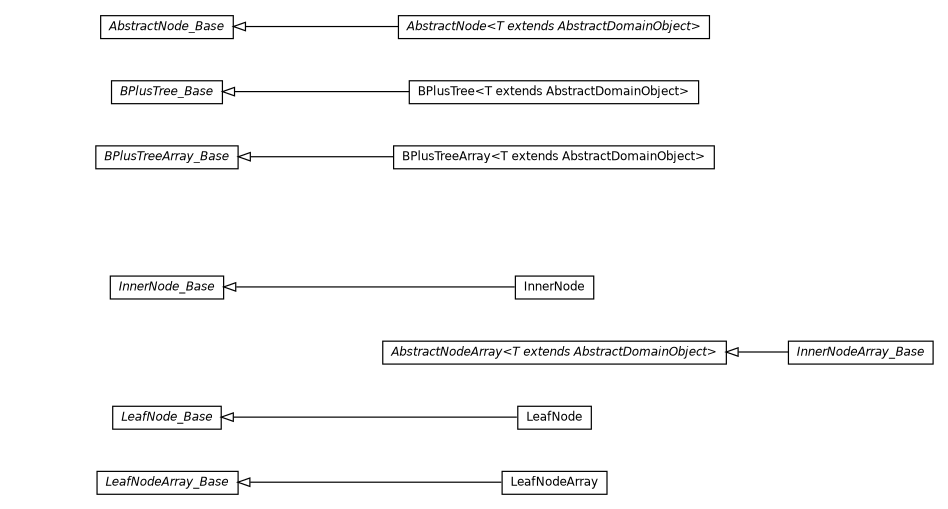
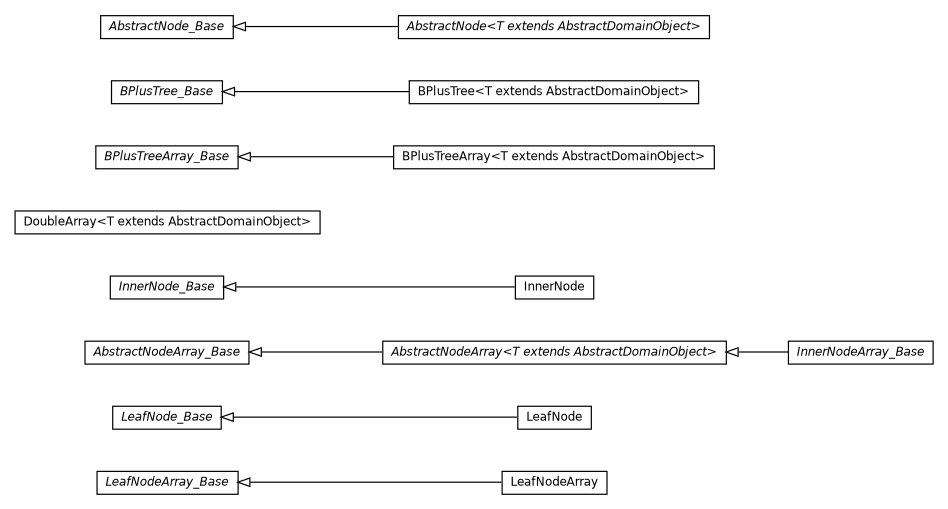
  digraph {
    nodesep=0.25
    rankdir=LR
    ranksep=0.5
    node [fontcolor=black fontname=Helvetica fontsize=10.0 shape=plaintext]
    edge [arrowtail=empty dir=back fontname=Helvetica fontsize=10 headport=p labelfontname=Helvetica labelfontsize=10 tailport=p]
    n1 [label=<<table title="pt.ist.fenixframework.core.adt.bplustree.LeafNodeArray_Base" border="0" cellborder="1" cellspacing="0" cellpadding="2" port="p" href="./LeafNodeArray_Base.html"> 		<tr><td><table border="0" cellspacing="0" cellpadding="1"> <tr><td align="center" balign="center"><font face="Helvetica-Oblique"> LeafNodeArray_Base </font></td></tr> 		</table></td></tr> 		</table>>]
    n2 [label=<<table title="pt.ist.fenixframework.core.adt.bplustree.LeafNodeArray" border="0" cellborder="1" cellspacing="0" cellpadding="2" port="p" href="./LeafNodeArray.html"> 		<tr><td><table border="0" cellspacing="0" cellpadding="1"> <tr><td align="center" balign="center"> LeafNodeArray </td></tr> 		</table></td></tr> 		</table>>]
    n3 [label=<<table title="pt.ist.fenixframework.core.adt.bplustree.LeafNode_Base" border="0" cellborder="1" cellspacing="0" cellpadding="2" port="p" href="./LeafNode_Base.html"> 		<tr><td><table border="0" cellspacing="0" cellpadding="1"> <tr><td align="center" balign="center"><font face="Helvetica-Oblique"> LeafNode_Base </font></td></tr> 		</table></td></tr> 		</table>>]
    n4 [label=<<table title="pt.ist.fenixframework.core.adt.bplustree.LeafNode" border="0" cellborder="1" cellspacing="0" cellpadding="2" port="p" href="./LeafNode.html"> 		<tr><td><table border="0" cellspacing="0" cellpadding="1"> <tr><td align="center" balign="center"> LeafNode </td></tr> 		</table></td></tr> 		</table>>]
    n5 [label=<<table title="pt.ist.fenixframework.core.adt.bplustree.InnerNodeArray_Base" border="0" cellborder="1" cellspacing="0" cellpadding="2" port="p" href="./InnerNodeArray_Base.html"> 		<tr><td><table border="0" cellspacing="0" cellpadding="1"> <tr><td align="center" balign="center"><font face="Helvetica-Oblique"> InnerNodeArray_Base </font></td></tr> 		</table></td></tr> 		</table>>]
    n6 [label=<<table title="pt.ist.fenixframework.core.adt.bplustree.InnerNode_Base" border="0" cellborder="1" cellspacing="0" cellpadding="2" port="p" href="./InnerNode_Base.html"> 		<tr><td><table border="0" cellspacing="0" cellpadding="1"> <tr><td align="center" balign="center"><font face="Helvetica-Oblique"> InnerNode_Base </font></td></tr> 		</table></td></tr> 		</table>>]
    n7 [label=<<table title="pt.ist.fenixframework.core.adt.bplustree.InnerNode" border="0" cellborder="1" cellspacing="0" cellpadding="2" port="p" href="./InnerNode.html"> 		<tr><td><table border="0" cellspacing="0" cellpadding="1"> <tr><td align="center" balign="center"> InnerNode </td></tr> 		</table></td></tr> 		</table>>]
+   n8 [label=<<table title="pt.ist.fenixframework.core.adt.bplustree.DoubleArray" border="0" cellborder="1" cellspacing="0" cellpadding="2" port="p" href="./DoubleArray.html"> 		<tr><td><table border="0" cellspacing="0" cellpadding="1"> <tr><td align="center" balign="center"> DoubleArray&lt;T extends AbstractDomainObject&gt; </td></tr> 		</table></td></tr> 		</table>>]
    n9 [label=<<table title="pt.ist.fenixframework.core.adt.bplustree.BPlusTreeArray_Base" border="0" cellborder="1" cellspacing="0" cellpadding="2" port="p" href="./BPlusTreeArray_Base.html"> 		<tr><td><table border="0" cellspacing="0" cellpadding="1"> <tr><td align="center" balign="center"><font face="Helvetica-Oblique"> BPlusTreeArray_Base </font></td></tr> 		</table></td></tr> 		</table>>]
    n10 [label=<<table title="pt.ist.fenixframework.core.adt.bplustree.BPlusTreeArray" border="0" cellborder="1" cellspacing="0" cellpadding="2" port="p" href="./BPlusTreeArray.html"> 		<tr><td><table border="0" cellspacing="0" cellpadding="1"> <tr><td align="center" balign="center"> BPlusTreeArray&lt;T extends AbstractDomainObject&gt; </td></tr> 		</table></td></tr> 		</table>>]
    n11 [label=<<table title="pt.ist.fenixframework.core.adt.bplustree.BPlusTree_Base" border="0" cellborder="1" cellspacing="0" cellpadding="2" port="p" href="./BPlusTree_Base.html"> 		<tr><td><table border="0" cellspacing="0" cellpadding="1"> <tr><td align="center" balign="center"><font face="Helvetica-Oblique"> BPlusTree_Base </font></td></tr> 		</table></td></tr> 		</table>>]
    n12 [label=<<table title="pt.ist.fenixframework.core.adt.bplustree.BPlusTree" border="0" cellborder="1" cellspacing="0" cellpadding="2" port="p" href="./BPlusTree.html"> 		<tr><td><table border="0" cellspacing="0" cellpadding="1"> <tr><td align="center" balign="center"> BPlusTree&lt;T extends AbstractDomainObject&gt; </td></tr> 		</table></td></tr> 		</table>>]
+   n13 [label=<<table title="pt.ist.fenixframework.core.adt.bplustree.AbstractNodeArray_Base" border="0" cellborder="1" cellspacing="0" cellpadding="2" port="p" href="./AbstractNodeArray_Base.html"> 		<tr><td><table border="0" cellspacing="0" cellpadding="1"> <tr><td align="center" balign="center"><font face="Helvetica-Oblique"> AbstractNodeArray_Base </font></td></tr> 		</table></td></tr> 		</table>>]
    n14 [label=<<table title="pt.ist.fenixframework.core.adt.bplustree.AbstractNodeArray" border="0" cellborder="1" cellspacing="0" cellpadding="2" port="p" href="./AbstractNodeArray.html"> 		<tr><td><table border="0" cellspacing="0" cellpadding="1"> <tr><td align="center" balign="center"><font face="Helvetica-Oblique"> AbstractNodeArray&lt;T extends AbstractDomainObject&gt; </font></td></tr> 		</table></td></tr> 		</table>>]
    n15 [label=<<table title="pt.ist.fenixframework.core.adt.bplustree.AbstractNode_Base" border="0" cellborder="1" cellspacing="0" cellpadding="2" port="p" href="./AbstractNode_Base.html"> 		<tr><td><table border="0" cellspacing="0" cellpadding="1"> <tr><td align="center" balign="center"><font face="Helvetica-Oblique"> AbstractNode_Base </font></td></tr> 		</table></td></tr> 		</table>>]
    n16 [label=<<table title="pt.ist.fenixframework.core.adt.bplustree.AbstractNode" border="0" cellborder="1" cellspacing="0" cellpadding="2" port="p" href="./AbstractNode.html"> 		<tr><td><table border="0" cellspacing="0" cellpadding="1"> <tr><td align="center" balign="center"><font face="Helvetica-Oblique"> AbstractNode&lt;T extends AbstractDomainObject&gt; </font></td></tr> 		</table></td></tr> 		</table>>]
    n1 -> n2
    n3 -> n4
    n6 -> n7
    n9 -> n10
    n11 -> n12
+   n13 -> n14
    n14 -> n5
    n15 -> n16
  }
